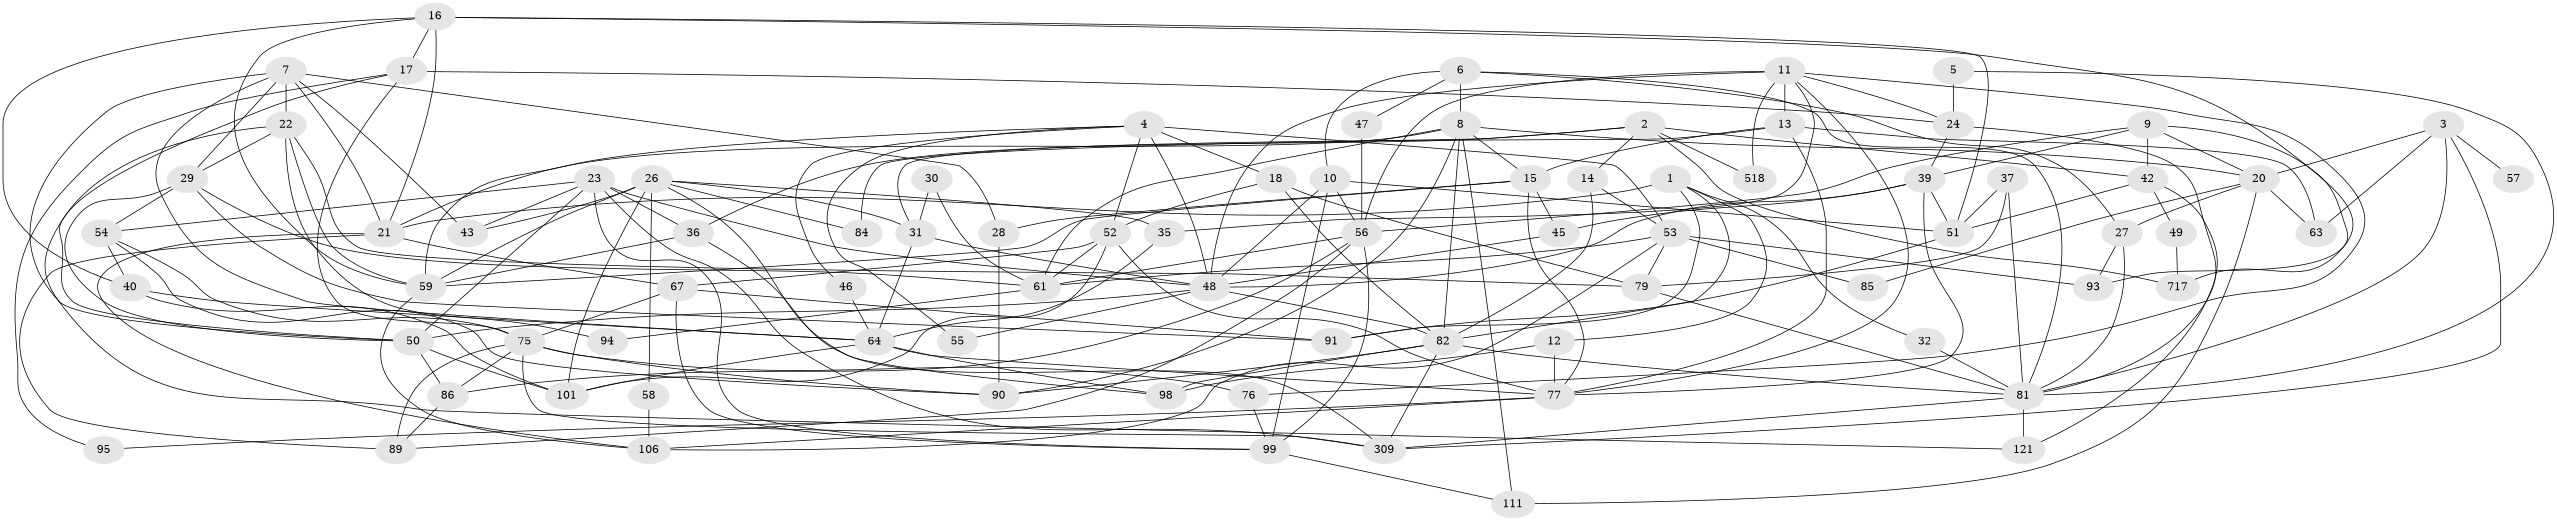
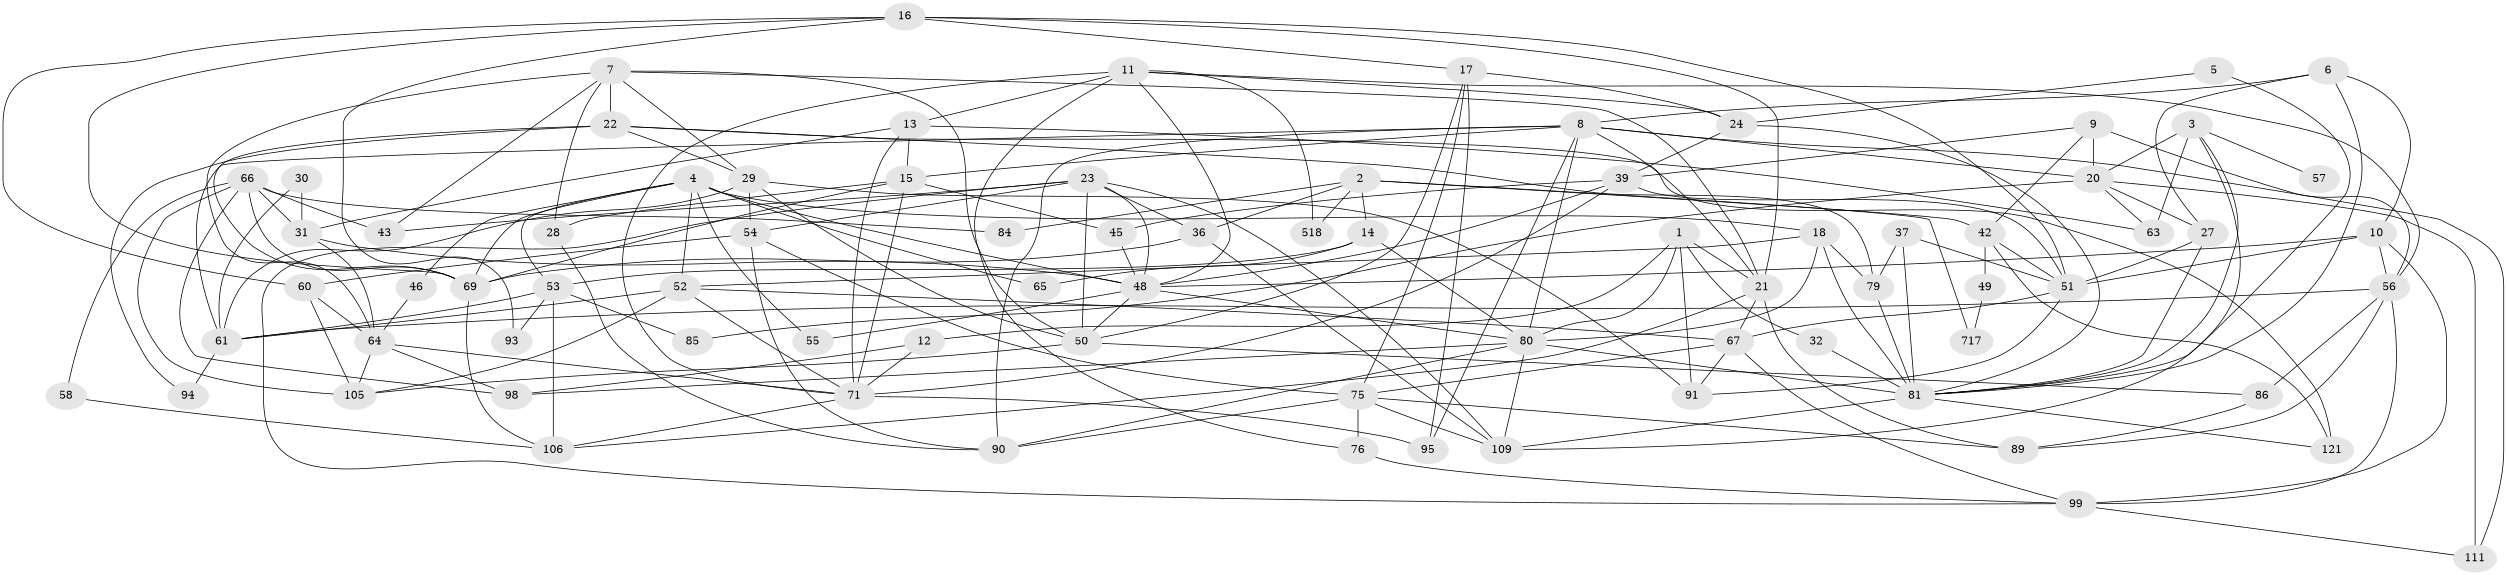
  graph {
    node [color=gray90 style=filled]
    1 [super="+77"]
    12 [super="+116"]
    21 [super="+38"]
    32
-   80 [super="+107" label=82]
+   80 [super="+107"]
    91 [super="+122"]
-   71 [super="+110" label=77]
+   71 [super="+110"]
    98
    13 [super="+123"]
    63
    15 [super="+19"]
    31 [super="+44"]
    n13 [label=67 super="+83"]
    89
    106
    81 [super="+92"]
-   109 [super="+127" label=309]
+   109 [super="+127"]
    90
    2 [super="+34"]
    14 [super="+102"]
    36
    42 [super="+88"]
    84
    n24 [label=717]
    n25 [label=518]
    53 [super="+66"]
-   59 [super="+70"]
+   65
+   59 [super="+70" label=69]
    51 [super="+108"]
    121
    49
    3 [super="+115"]
    20 [super="+33"]
    57
    27 [super="+97"]
    111
    85
    4 [super="+112"]
    18
    46
    48 [super="+126"]
    52 [super="+105"]
    55
    79
    64 [super="+125"]
    50 [super="+62"]
    61 [super="+114"]
-   101 [super="+119"]
+   101 [super="+119" label=105]
    93
    24 [super="+69"]
    39 [super="+67"]
    5
    6 [super="+41"]
    8 [super="+78"]
    10
-   47
    95
    56 [super="+100"]
    99
    7 [super="+74"]
    22 [super="+25"]
    28 [super="+82"]
    29 [super="+72"]
    43
    94
    54 [super="+73"]
    86 [super="+113"]
    45
    9
    11 [super="+120"]
-   35
    76 [super="+104"]
    16 [super="+40"]
    17 [super="+124"]
-   60 [label=40]
+   60
    75 [super="+87"]
    23 [super="+96"]
-   26 [super="+103"]
+   26 [super="+103" label=66]
    58
    30
    37
    1 -- 12
    1 -- 21
    1 -- 32
    1 -- 80
    1 -- 91
    12 -- 71
    12 -- 98
    21 -- n13
    21 -- 89
    21 -- 106
    32 -- 81 [weight=2]
    80 -- 98
    80 -- 81
    80 -- 109
    80 -- 90
    71 -- 106
    71 -- 95
    13 -- 71
    13 -- 63
    13 -- 15
    13 -- 31
    15 -- 71
    15 -- 59
    15 -- 28
    15 -- 45
    31 -- 48
    31 -- 64
    n13 -- 91
    n13 -- 99
    n13 -- 75
    81 -- 109
    81 -- 121
    2 -- 14
    2 -- 36
    2 -- 42
    2 -- 84
    2 -- n24
    2 -- n25
    14 -- 80
    14 -- 53
+   14 -- 65
    36 -- 109
    36 -- 59
    42 -- 51
    42 -- 121
    42 -- 49
    53 -- 106
    53 -- 85
-   53 -- 79
    53 -- 61
    53 -- 93
    59 -- 106
    51 -- 91
+   51 -- n13
    49 -- n24
    3 -- 63
    3 -- 81
    3 -- 109
    3 -- 20
    3 -- 57
    20 -- 63
    20 -- 27
    20 -- 111
    20 -- 85
    27 -- 81
-   27 -- 93
+   27 -- 51
    4 -- 53 [weight=2]
+   4 -- 65
    4 -- 59
    4 -- 18
    4 -- 46
    4 -- 48
    4 -- 52
    4 -- 55
    18 -- 80
+   18 -- 81
    18 -- 52
    18 -- 79
    46 -- 64
    48 -- 80
    48 -- 55
    48 -- 50
    52 -- 71
    52 -- n13
    52 -- 61
    52 -- 101
    79 -- 81
    64 -- 71
    64 -- 98
    64 -- 101
    50 -- 101
    50 -- 86
    61 -- 94
    24 -- 81
    24 -- 39
    39 -- 71
    39 -- 51
    39 -- 48
    39 -- 45
    5 -- 81
    5 -- 24
    6 -- 81
    6 -- 27
    6 -- 8
    6 -- 10
-   6 -- 47
    8 -- 21
    8 -- 80
    8 -- 15
    8 -- 90
    8 -- 20
    8 -- 111
    8 -- 61
+   8 -- 95
    10 -- 51
    10 -- 48
    10 -- 56
    10 -- 99
-   47 -- 56
    56 -- 89
    56 -- 61
    56 -- 99
    56 -- 86
    99 -- 111
    7 -- 21
    7 -- 64
    7 -- 50
    7 -- 22
    7 -- 28
    7 -- 29
    7 -- 43
    22 -- 59
    22 -- 121
    22 -- 79
    22 -- 29
    22 -- 94
    28 -- 90
    29 -- 91
    29 -- 50
    29 -- 61
    29 -- 54
    54 -- 90
    54 -- 60
    54 -- 75
    86 -- 89
    45 -- 48
    9 -- 42
-   9 -- n24
    9 -- 20
    9 -- 39
    9 -- 56
    11 -- 71
    11 -- 13 [weight=2]
    11 -- n25
    11 -- 48
    11 -- 24
    11 -- 56
-   11 -- 35
    11 -- 76
-   35 -- 64
    76 -- 99
    16 -- 21
    16 -- 59
    16 -- 51
    16 -- 93
    16 -- 17
    16 -- 60
    17 -- 50
    17 -- 24
    17 -- 95
    17 -- 75
    60 -- 64
    60 -- 101
    75 -- 89
    75 -- 109
    75 -- 90
-   75 -- 86
    75 -- 76
    23 -- 109
    23 -- 36
    23 -- 48
    23 -- 50
    23 -- 99
    23 -- 43
    23 -- 54
    26 -- 98
    26 -- 31
    26 -- 84
    26 -- 59
    26 -- 101 [weight=2]
    26 -- 43
-   26 -- 35
    26 -- 58
    58 -- 106
    30 -- 31
    30 -- 61
    37 -- 81
    37 -- 51
    37 -- 79
  }
